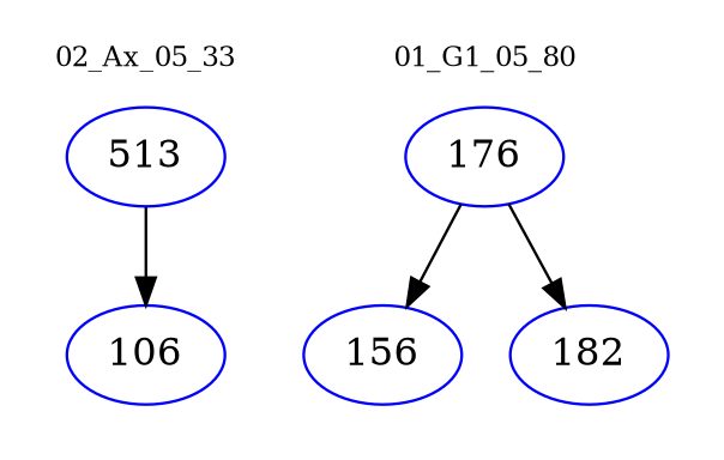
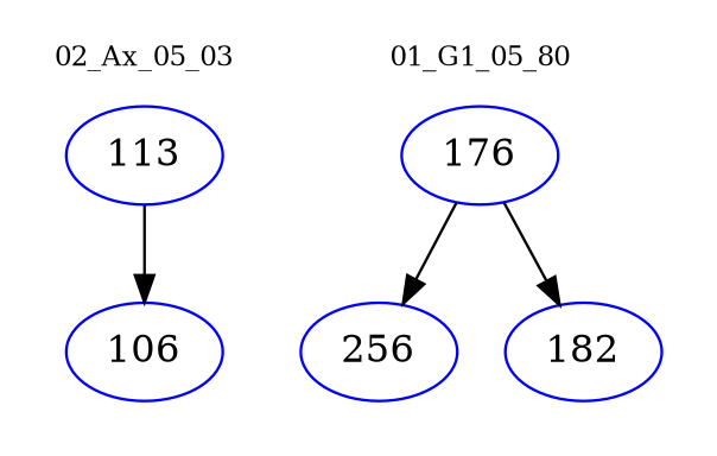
  digraph {
    node [color=blue]
    edge [color=black]
-   n1 [label=513]
+   n1 [label=113]
    n2 [label=106]
    n3 [label=176]
-   n4 [label=156]
+   n4 [label=256]
    n5 [label=182]
    subgraph cluster_1 {
      color=white
      fontsize=10
-     label="02_Ax_05_33"
+     label="02_Ax_05_03"
      n1
      n2
    }
    subgraph cluster_2 {
      color=white
      fontsize=10
      label="01_G1_05_80"
      n3
      n4
      n5
    }
    n1 -> n2
    n3 -> n4
    n3 -> n5
  }
